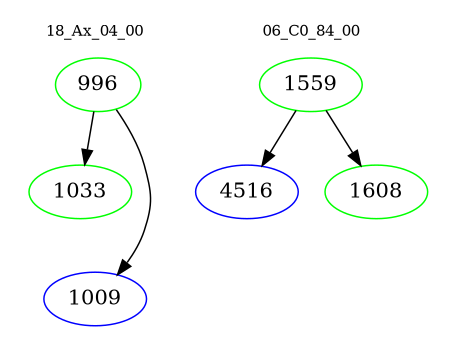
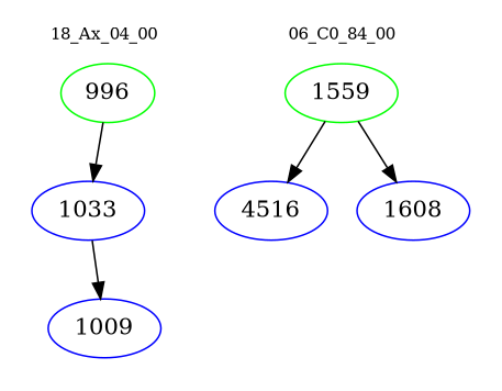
  digraph {
    node [color=blue]
    edge [color=black]
    n1 [color=green label=996]
-   n2 [color=green label=1033]
+   n2 [label=1033]
    n3 [label=1009]
    n4 [color=green label=1559]
    n5 [label=4516]
-   n6 [color=green label=1608]
+   n6 [label=1608]
    subgraph cluster_1 {
      color=white
      fontsize=10
      label="18_Ax_04_00"
      n1
      n2
      n3
    }
    subgraph cluster_2 {
      color=white
      fontsize=10
      label="06_C0_84_00"
      n4
      n5
      n6
    }
    n1 -> n2
-   n1 -> n3
+   n2 -> n3
    n4 -> n5
    n4 -> n6
  }
